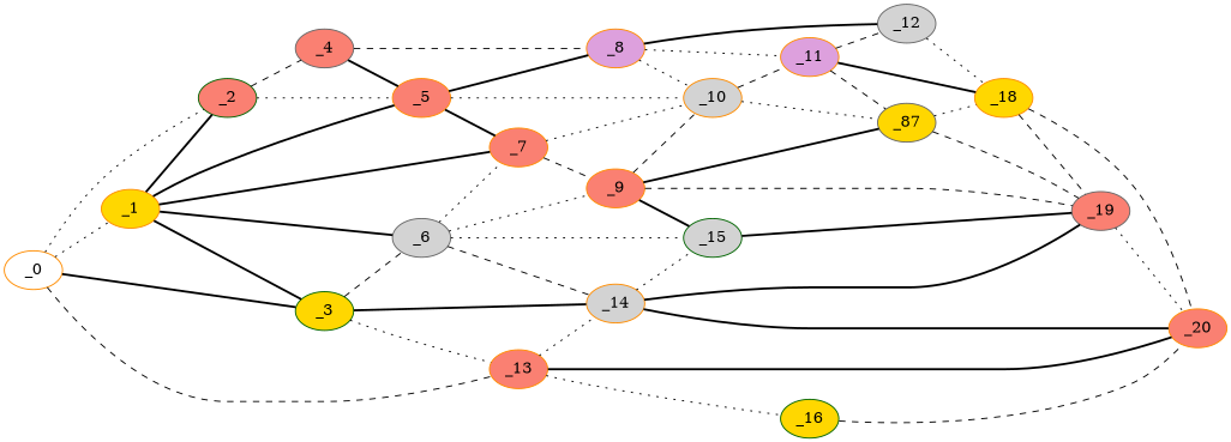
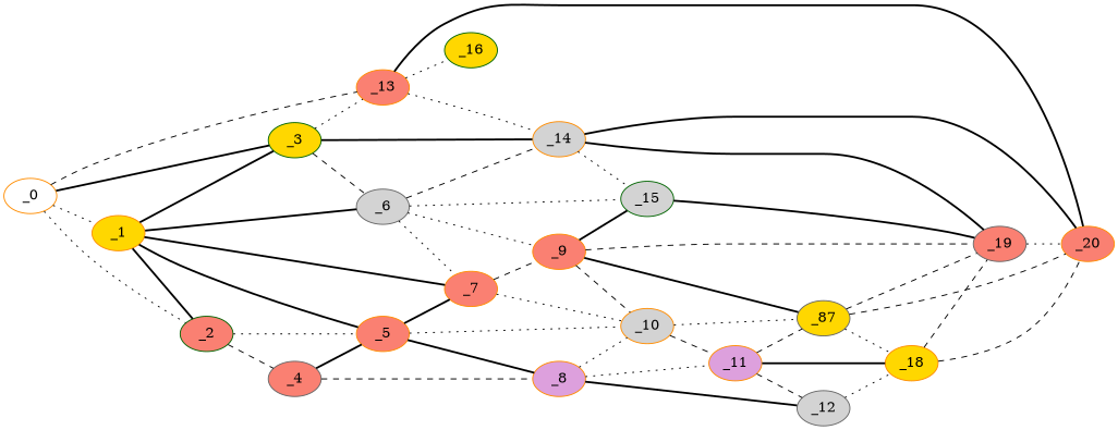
  graph {
    rankdir=LR
    node [color=darkorange fillcolor=salmon style=filled x=91]
    edge [style=dotted valence=1]
    _0 [fillcolor=white x=38 y=37]
    _1 [fillcolor=gold x=40 y=104]
    _2 [color=darkgreen x=40 y=111]
    _3 [color=darkgreen fillcolor=gold x=41 y=44]
    _13 [x=84 y=15]
    _5 [x=57 y=109]
    _6 [color=gray40 fillcolor=lightgrey x=58 y=81]
    _7 [x=59 y=89]
    _4 [color=gray40 x=50 y=117]
    _14 [fillcolor=lightgrey x=87 y=55]
    _16 [color=darkgreen fillcolor=gold y=14]
    _20 [x=93 y=46]
    _8 [fillcolor=plum x=61 y=121]
    _10 [fillcolor=lightgrey x=75 y=113]
    _9 [x=73 y=86]
    _15 [color=darkgreen fillcolor=lightgrey x=88 y=70]
    _19 [color=gray40 x=92 y=72]
    _11 [fillcolor=plum x=81 y=120]
    _12 [color=gray40 fillcolor=lightgrey x=83 y=125]
    n20 [color=gray40 fillcolor=gold label=_87 y=115]
    _18 [fillcolor=gold y=122]
    _0 -- _1 [valence=2]
    _0 -- _2
    _0 -- _3 [style=bold]
    _0 -- _13 [style=dashed]
    _1 -- _2 [style=bold]
    _1 -- _3 [style=bold valence=2]
    _1 -- _5 [style=bold valence=2]
    _1 -- _6 [style=bold]
    _1 -- _7 [style=bold valence=2]
    _2 -- _5 [valence=2]
    _2 -- _4 [style=dashed]
    _3 -- _13
    _3 -- _6 [style=dashed]
    _3 -- _14 [style=bold valence=2]
    _13 -- _14 [valence=2]
    _13 -- _16
    _13 -- _20 [style=bold]
    _5 -- _7 [style=bold valence=2]
    _5 -- _8 [style=bold valence=2]
    _5 -- _10 [valence=2]
    _6 -- _7
    _6 -- _14 [style=dashed valence=2]
    _6 -- _9 [valence=2]
    _6 -- _15
    _7 -- _10 [valence=2]
    _7 -- _9 [style=dashed valence=2]
    _4 -- _5 [style=bold valence=2]
    _4 -- _8 [style=dashed]
    _14 -- _20 [style=bold]
    _14 -- _15
    _14 -- _19 [style=bold valence=2]
-   _16 -- _20 [style=dashed]
+   n20 -- _20 [style=dashed]
    _8 -- _10 [valence=2]
    _8 -- _11
    _8 -- _12 [style=bold]
    _10 -- _11 [style=dashed valence=2]
    _10 -- n20
    _9 -- _10 [style=dashed]
    _9 -- _15 [style=bold valence=2]
    _9 -- _19 [style=dashed]
    _9 -- n20 [style=bold valence=2]
    _15 -- _19 [style=bold valence=2]
    _19 -- _20 [valence=2]
    _11 -- _12 [style=dashed]
    _11 -- n20 [style=dashed valence=2]
    _11 -- _18 [style=bold]
    _12 -- _18
    n20 -- _19 [style=dashed valence=2]
    n20 -- _18 [valence=2]
    _18 -- _20 [style=dashed]
    _18 -- _19 [style=dashed]
  }
